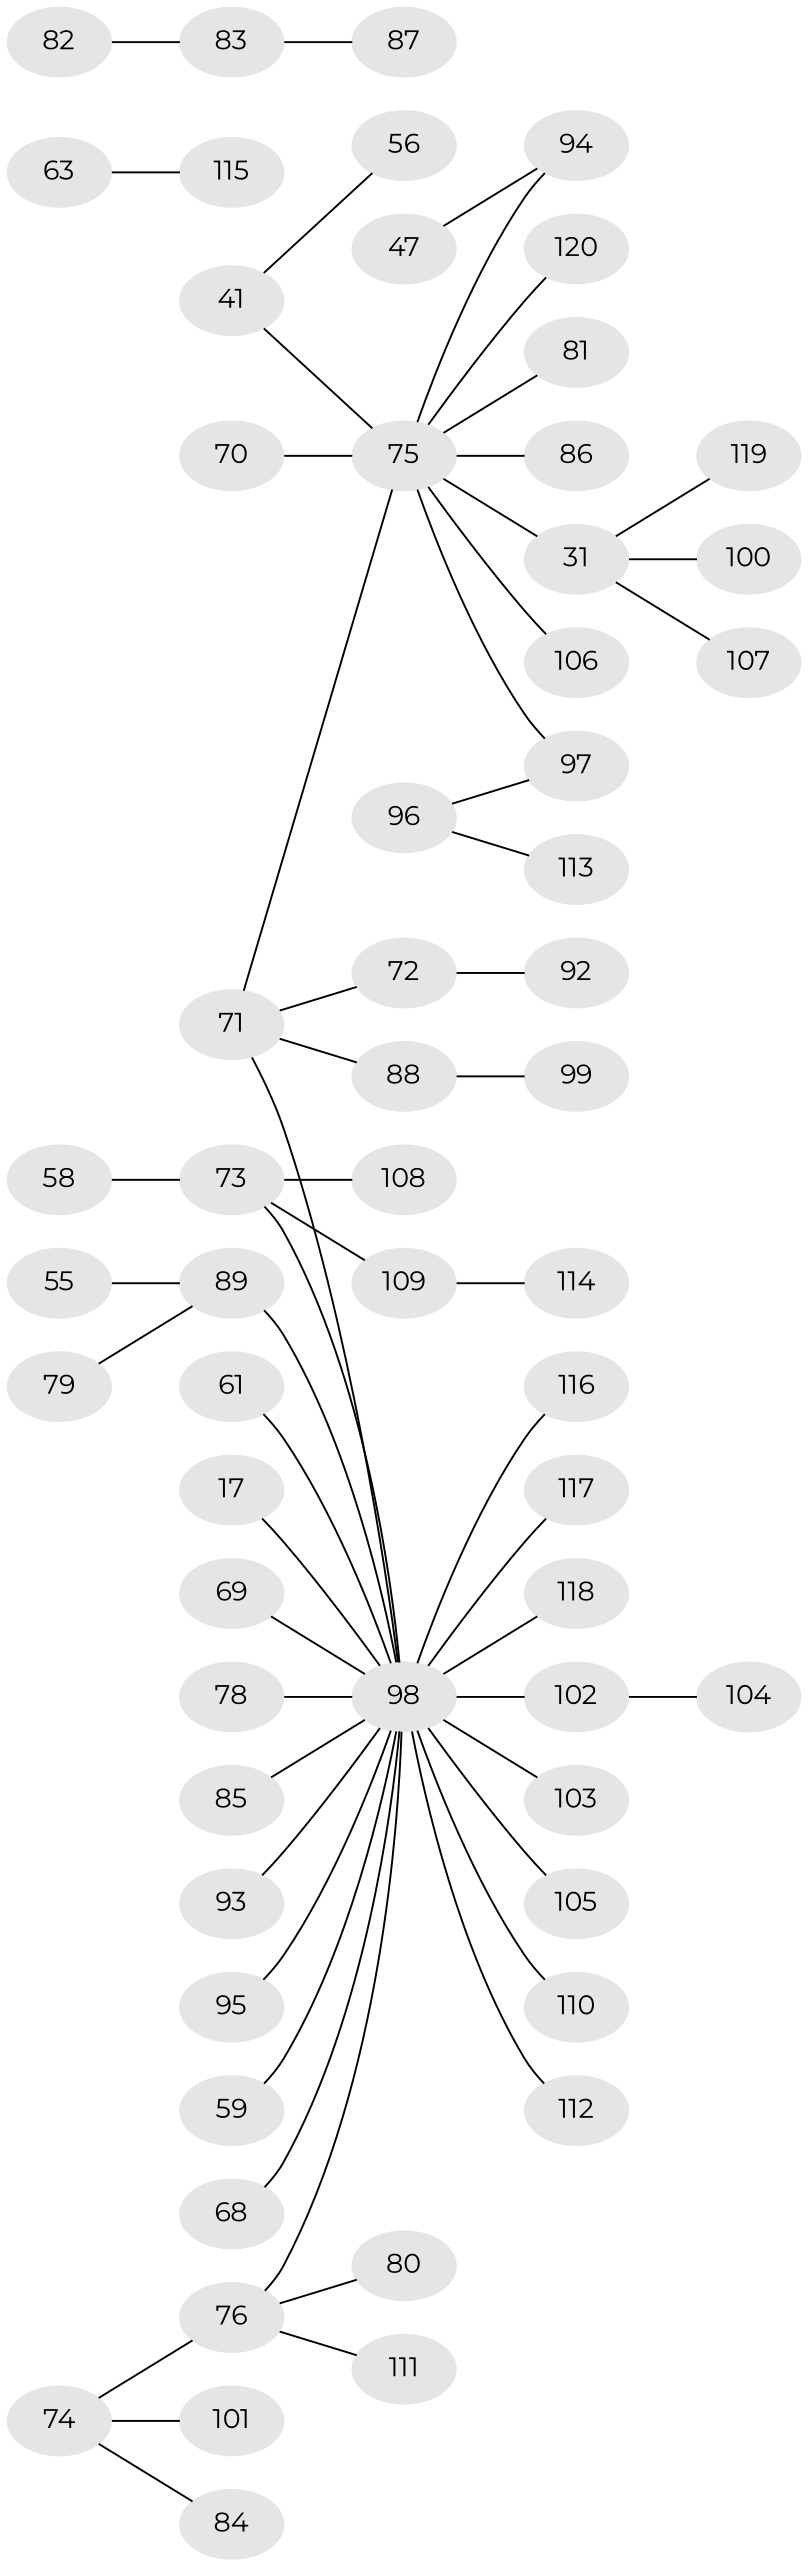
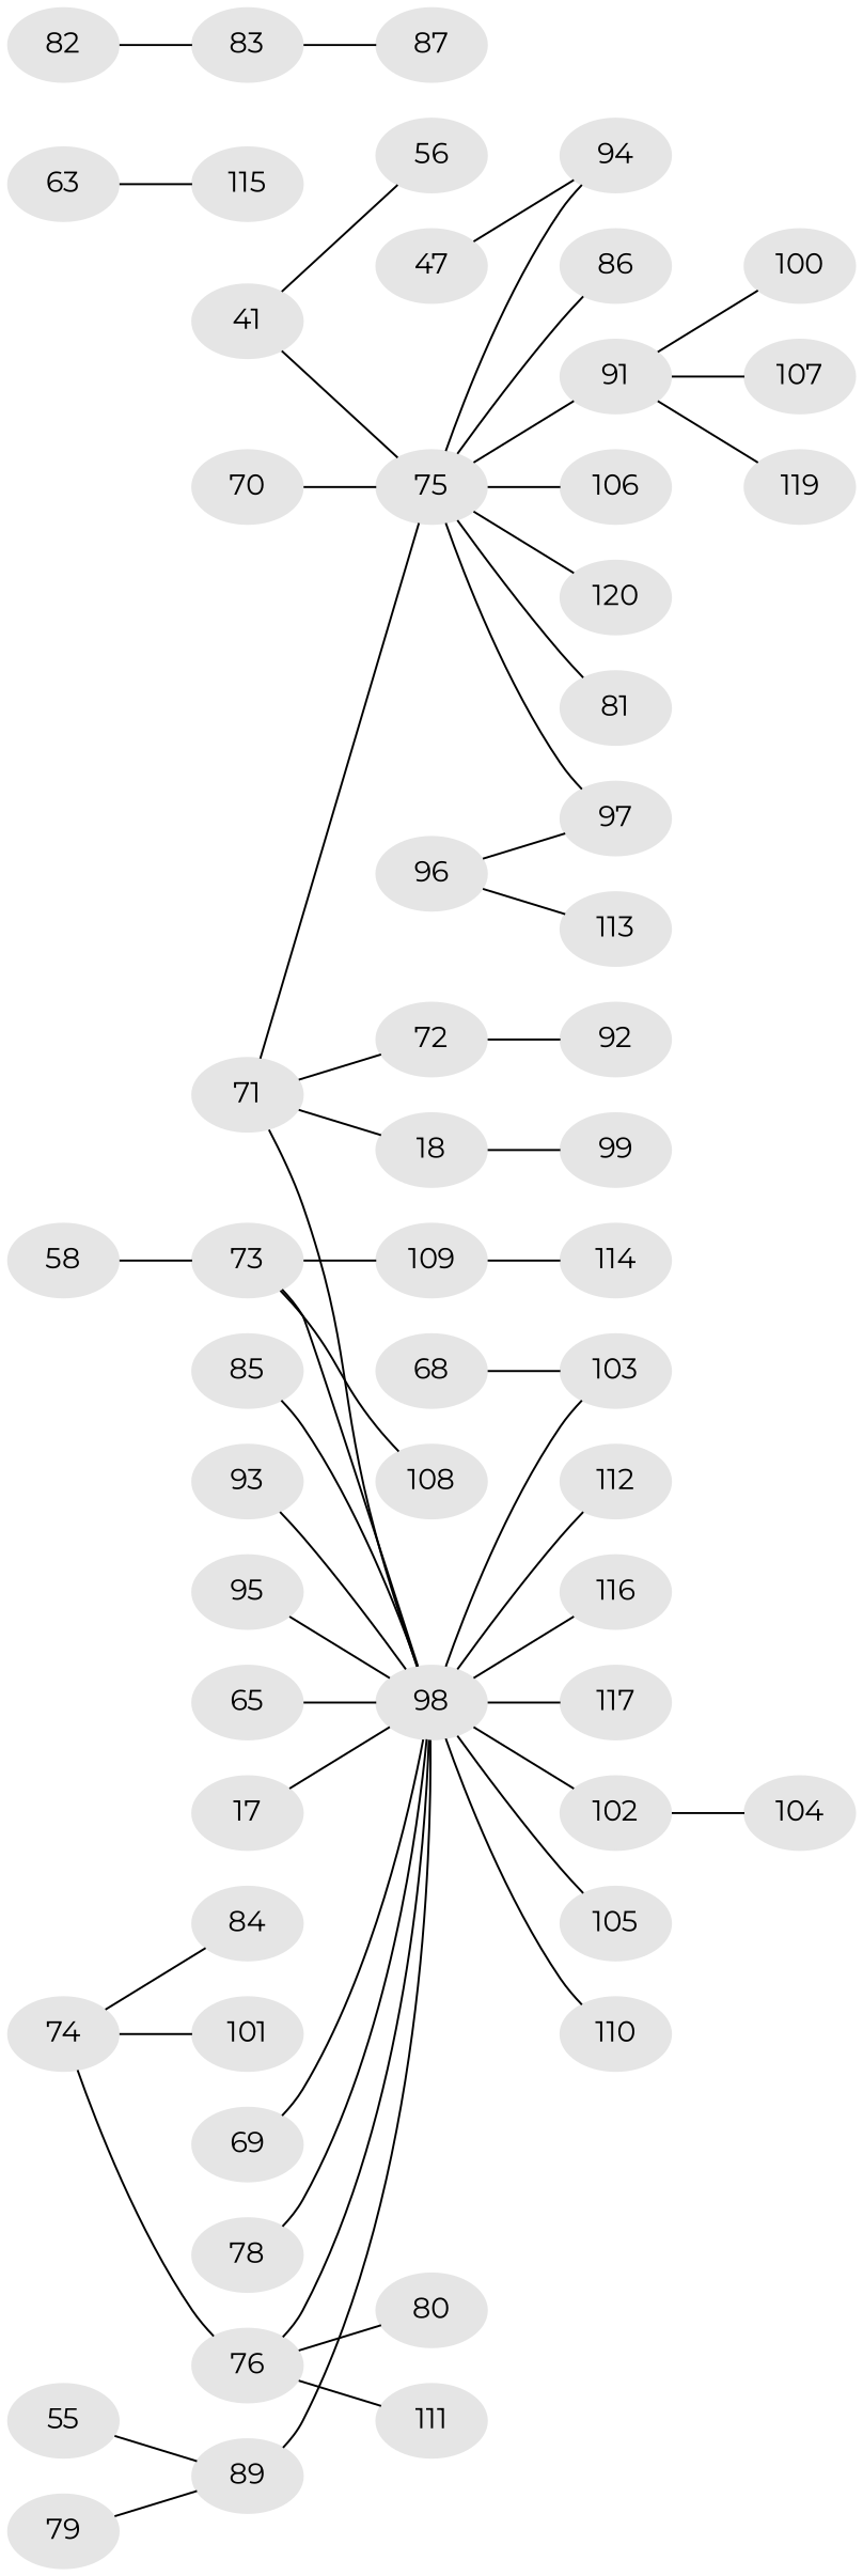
  graph {
    fontname=Montserrat
    rankdir=LR
    node [color=gray90 fontname=Montserrat style=filled]
    edge [fontname=Montserrat]
    41
    56
    75 [super="+39+25+50+35+49"]
    94 [super="+44"]
    81
    86
-   91 [super="+77" label=31]
+   91 [super="+77"]
    97 [super="+23+37+48"]
    106
    120
    47
    89 [super="+26"]
    98 [super="+66+11+60+24+53"]
    55
    73 [super="+5+34+21"]
    108
    109 [super="+14+42"]
    58
    102
    103
    105
    110
    112
    116
    117
-   118
-   59
    68 [super="+43"]
    63
    115
-   65 [label=61]
+   65
    n32 [label=17]
    69
    70
    71 [super="+15+38"]
    72
-   88
+   88 [label=18]
    92
    82 [super="+61"]
    83
    99
    114
    76 [super="+64+54+29"]
    80
    111
    74
    84
    101
    100
    107
    119
    78
    79
    87
    85
    93
    95
    96 [super="+90"]
    113
    104
    41 -- 56
    41 -- 75
    75 -- 94
    75 -- 81
    75 -- 86
    75 -- 91
    75 -- 97
    75 -- 106
    75 -- 120
    91 -- 100
    91 -- 107
    91 -- 119
    47 -- 94
    89 -- 98
    98 -- 102
    98 -- 103
    98 -- 105
    98 -- 110
    98 -- 112
    98 -- 116
    98 -- 117
-   98 -- 118
    55 -- 89
    73 -- 98
    73 -- 108
    73 -- 109
    109 -- 114
    58 -- 73
    102 -- 104
-   59 -- 98
-   68 -- 98
+   68 -- 103
    63 -- 115
    65 -- 98
    n32 -- 98
    69 -- 98
    70 -- 75
    71 -- 75
    71 -- 98
    71 -- 72
    71 -- 88
    72 -- 92
    88 -- 99
    82 -- 83
    83 -- 87
    76 -- 98
    76 -- 80
    76 -- 111
    74 -- 76
    74 -- 84
    74 -- 101
    78 -- 98
    79 -- 89
    85 -- 98
    93 -- 98
    95 -- 98
    96 -- 97
    96 -- 113
  }
